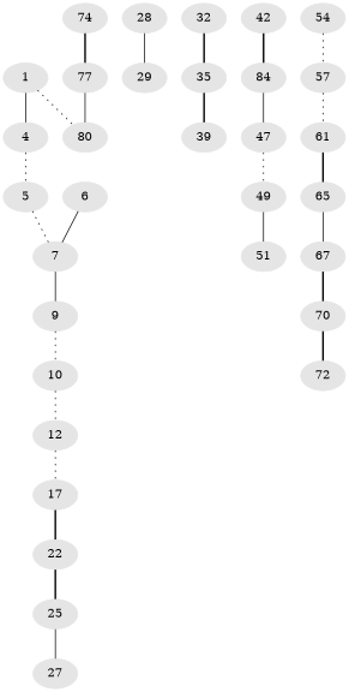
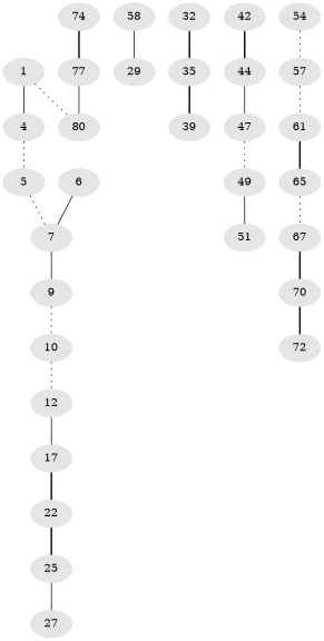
  graph {
    node [color=gray90 style=filled]
    edge [style=solid]
    1 [super="+2+81"]
    4
    80
    5
    7 [super="+8"]
    6
    9
    10 [super="+11"]
    12 [super="+13"]
    17 [super="+18"]
    22 [super="+23"]
    25 [super="+26"]
    27
    29 [super="+30"]
-   28
+   28 [label=58]
    32 [super="+33"]
    35 [super="+36"]
    39 [super="+40"]
    42 [super="+43"]
-   44 [super="+45" label=84]
+   44 [super="+45"]
    47 [super="+48"]
    49 [super="+50"]
    51 [super="+52"]
    54 [super="+55"]
    57 [super="+58"]
    61 [super="+62"]
    n27 [label=65 super="+65"]
    67 [super="+68"]
    70 [super="+71"]
    72 [super="+73"]
    74 [super="+75"]
    77 [super="+78"]
    1 -- 4
    1 -- 80 [style=dotted]
    4 -- 5 [style=dotted]
    5 -- 7 [style=dotted]
    7 -- 9
    6 -- 7
    9 -- 10 [style=dotted]
    10 -- 12 [style=dotted]
-   12 -- 17 [style=dotted]
+   12 -- 17
    17 -- 22 [style=bold]
    22 -- 25 [style=bold]
    25 -- 27
    28 -- 29
    32 -- 35 [style=bold]
    35 -- 39 [style=bold]
    42 -- 44 [style=bold]
    44 -- 47
    47 -- 49 [style=dotted]
    49 -- 51
    54 -- 57 [style=dotted]
    57 -- 61 [style=dotted]
    61 -- n27 [style=bold]
-   n27 -- 67
+   n27 -- 67 [style=dotted]
    67 -- 70 [style=bold]
    70 -- 72 [style=bold]
    74 -- 77 [style=bold]
    77 -- 80
  }
